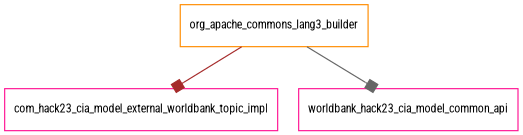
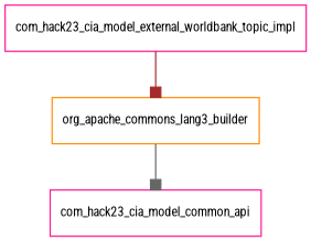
  digraph {
    fontname="Roboto Condensed"
    node [color=deeppink fontname="Roboto Condensed" fontsize=10.0 shape=box]
    edge [arrowhead=box fontname="Roboto Condensed"]
    org_apache_commons_lang3_builder [color=darkorange]
    com_hack23_cia_model_external_worldbank_topic_impl
-   com_hack23_cia_model_common_api [label=worldbank_hack23_cia_model_common_api]
+   com_hack23_cia_model_common_api
    org_apache_commons_lang3_builder -> com_hack23_cia_model_common_api [color=gray40]
-   org_apache_commons_lang3_builder -> com_hack23_cia_model_external_worldbank_topic_impl [color=brown]
+   com_hack23_cia_model_external_worldbank_topic_impl -> org_apache_commons_lang3_builder [color=brown]
  }
